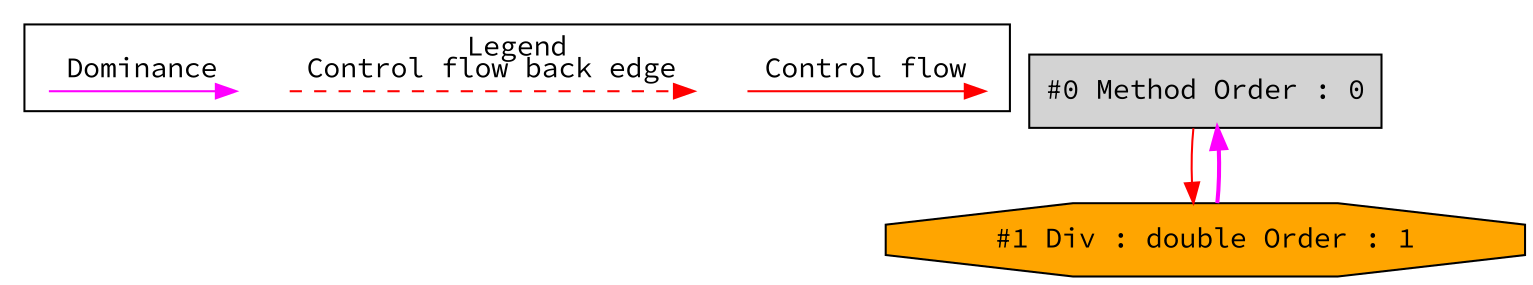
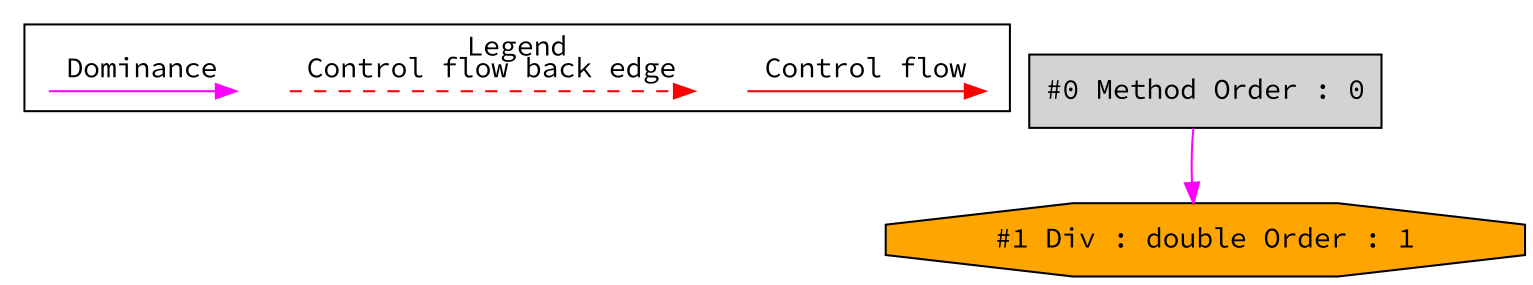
  digraph {
    fontname="Source Code Pro"
    ordering=in
    node [fontname="Source Code Pro" shape=point style=invis]
    edge [color=red fontname="Source Code Pro"]
    c0
    c1
    c2
    c3
    d8
    d9
    n7 [fillcolor=lightgrey label="#0 Method Order : 0" shape=box style=filled]
    n8 [fillcolor=orange label="#1 Div : double Order : 1" shape=octagon style=filled]
    subgraph cluster_1 {
      label=Legend
      subgraph sub_2 {
        label=Legend
        rank=same
        c0
        c1
        c2
        c3
        d8
        d9
      }
    }
    c0 -> c1 [label="Control flow" style=solid]
    c2 -> c3 [label="Control flow back edge" style=dashed]
    d8 -> d9 [color=fuchsia label=Dominance style=solid]
-   n7 -> n8 [fontcolor=red labeldistance=2]
-   n8 -> n7 [color=fuchsia dir=forward penwidth=2]
+   n7 -> n8 [color=fuchsia fontcolor=red labeldistance=2]
  }
